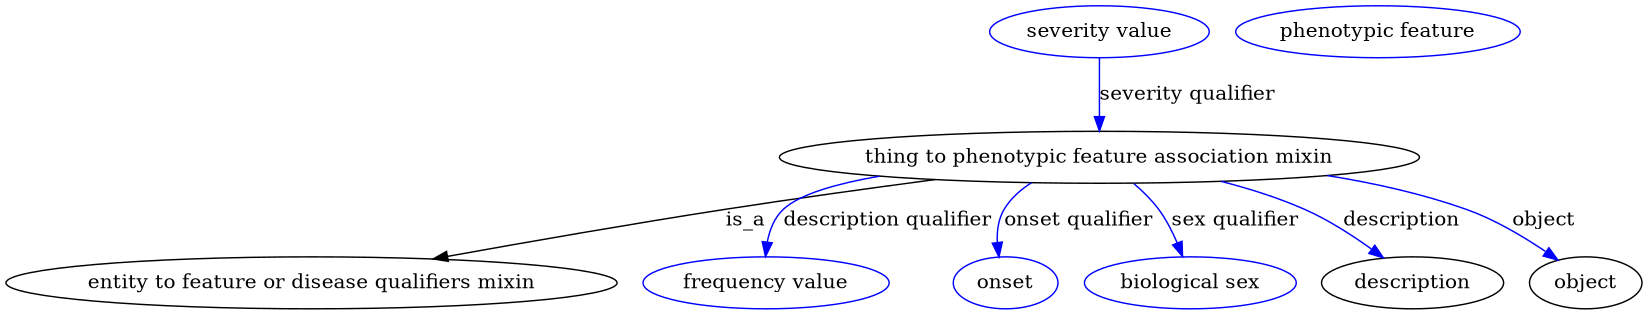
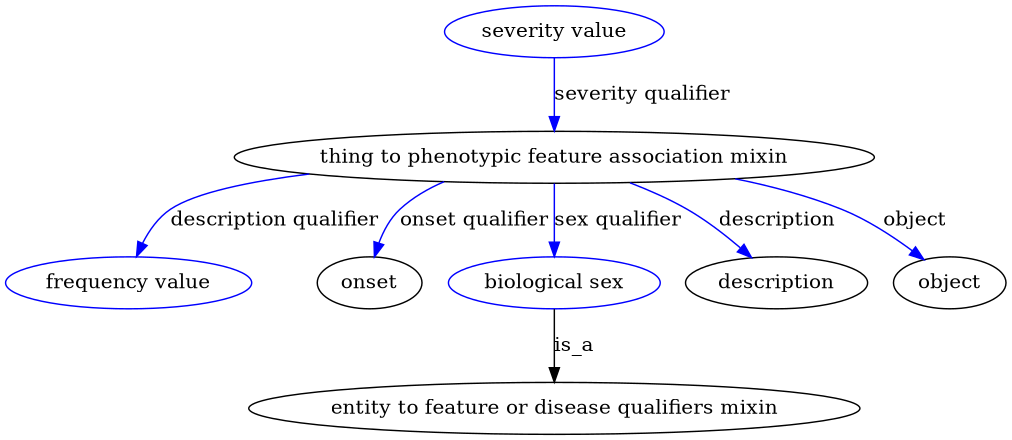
  digraph {
    node [color=blue]
    edge [color=blue style=solid]
    n1 [height=0.5 label="thing to phenotypic feature association mixin" width=4.7482 color=""]
    "entity to feature or disease qualifiers mixin" [height=0.5 width=4.5315 color=""]
    n3 [height=0.5 label="frequency value" width=1.8776]
-   n4 [height=0.5 label=onset width=0.81243]
+   n4 [color=black height=0.5 label=onset width=0.81243]
    n5 [height=0.5 label="biological sex" width=1.661]
    description [height=0.5 width=1.3902 color=""]
    object [height=0.5 width=0.9027 color=""]
    n8 [height=0.5 label="severity value" width=1.661]
-   n9 [height=0.5 label="phenotypic feature" width=2.1304]
-   n1 -> "entity to feature or disease qualifiers mixin" [label=is_a color="" style=""]
+   n5 -> "entity to feature or disease qualifiers mixin" [label=is_a color="" style=""]
    n1 -> n3 [label="description qualifier"]
    n1 -> n4 [label="onset qualifier"]
    n1 -> n5 [label="sex qualifier"]
    n1 -> description [label=description]
    n1 -> object [label=object]
    n8 -> n1 [label="severity qualifier"]
  }
